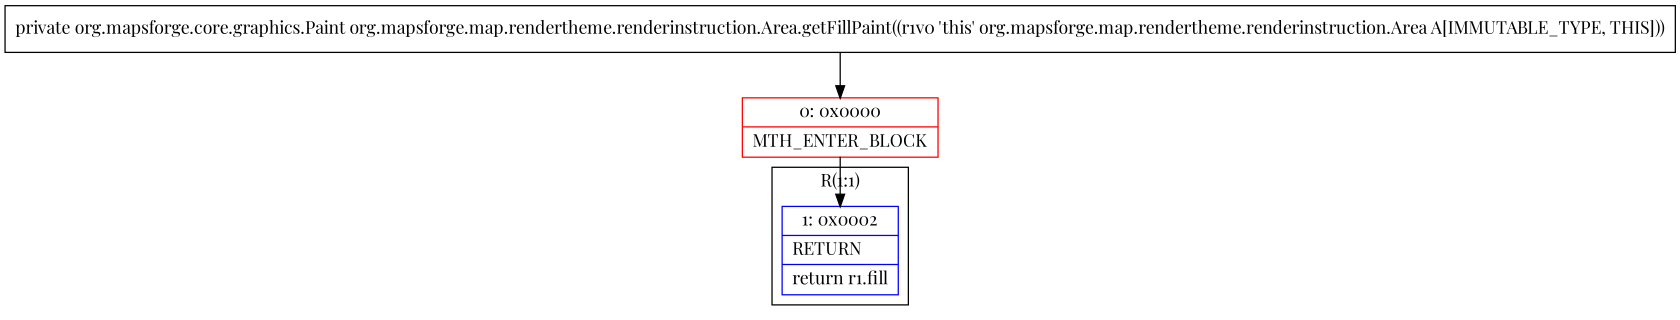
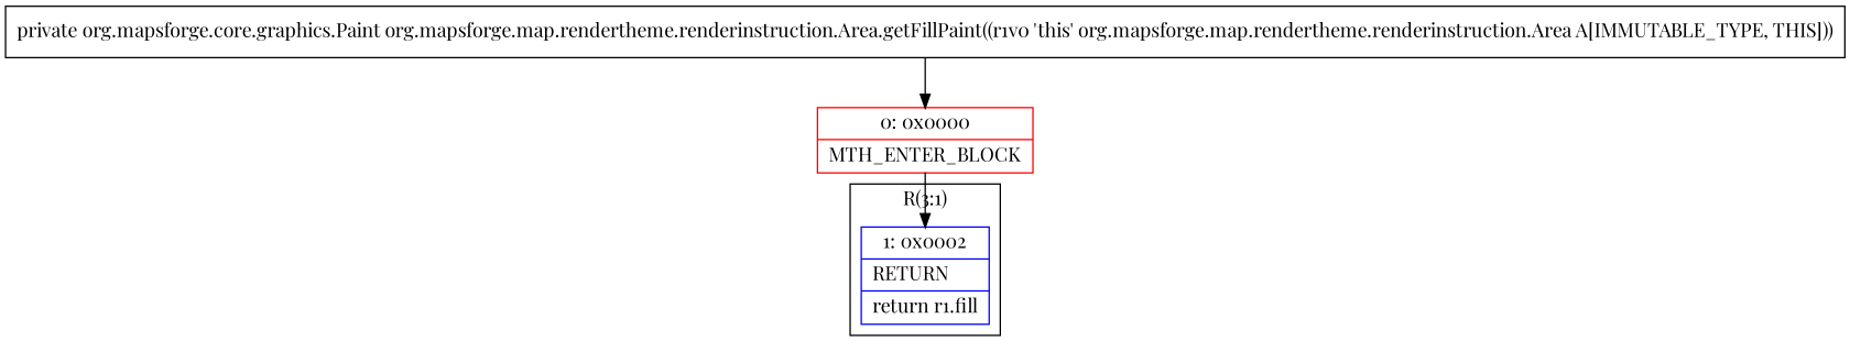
  digraph {
    fontname="Playfair Display"
    node [shape=record fontname="Playfair Display"]
    edge [fontname="Playfair Display"]
    n1 [color=blue label="{1\:\ 0x0002|RETURN\l|return r1.fill\l}"]
    n2 [color=red label="{0\:\ 0x0000|MTH_ENTER_BLOCK\l}"]
    n3 [label="{private org.mapsforge.core.graphics.Paint org.mapsforge.map.rendertheme.renderinstruction.Area.getFillPaint((r1v0 'this' org.mapsforge.map.rendertheme.renderinstruction.Area A[IMMUTABLE_TYPE, THIS])) }"]
    subgraph cluster_1 {
-     label="R(1:1)"
+     label="R(3:1)"
      n1
    }
    n2 -> n1
    n3 -> n2
  }
